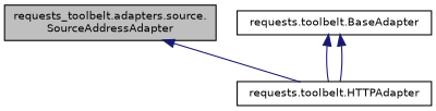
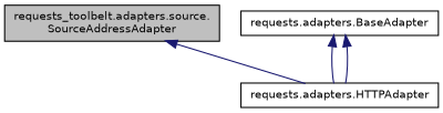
  digraph {
    node [color=black fillcolor=white fontname=Helvetica fontsize=10 shape=record style=filled]
    edge [color=midnightblue dir=back fontname=Helvetica fontsize=10 labelfontname=Helvetica labelfontsize=10 style=solid]
    n1 [fillcolor=grey75 fontcolor=black height=0.2 label="requests_toolbelt.adapters.source.\lSourceAddressAdapter" width=0.4]
-   n2 [height=0.2 label="requests.toolbelt.HTTPAdapter" width=0.4]
-   n3 [height=0.2 label="requests.toolbelt.BaseAdapter" width=0.4]
+   n2 [height=0.2 label="requests.adapters.HTTPAdapter" width=0.4]
+   n3 [height=0.2 label="requests.adapters.BaseAdapter" width=0.4]
    n1 -> n2
    n3 -> n2
    n3 -> n2
  }
